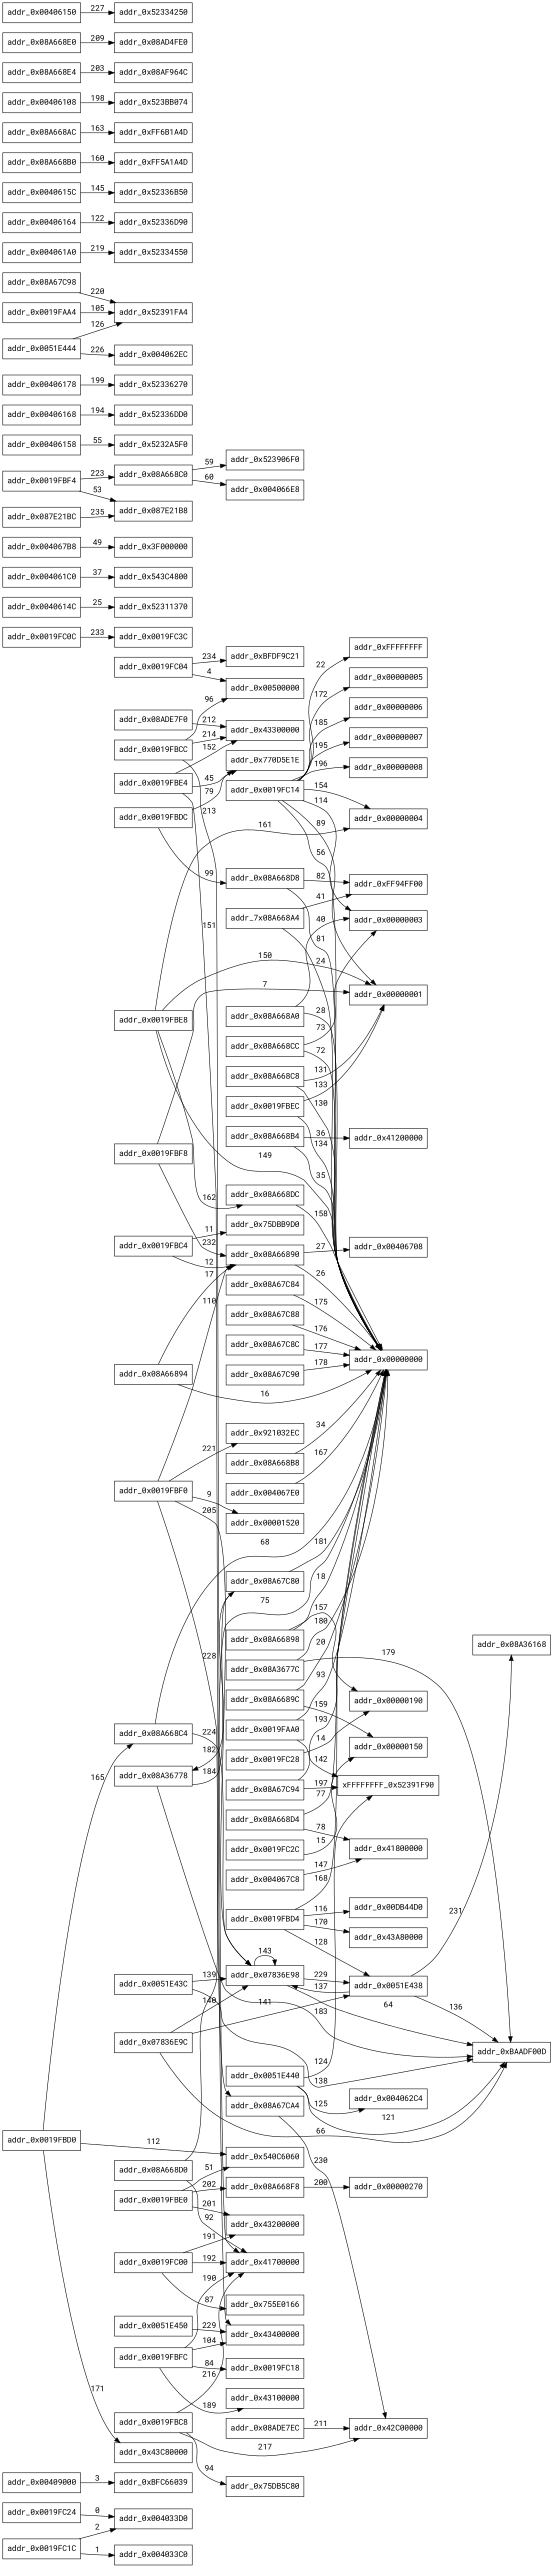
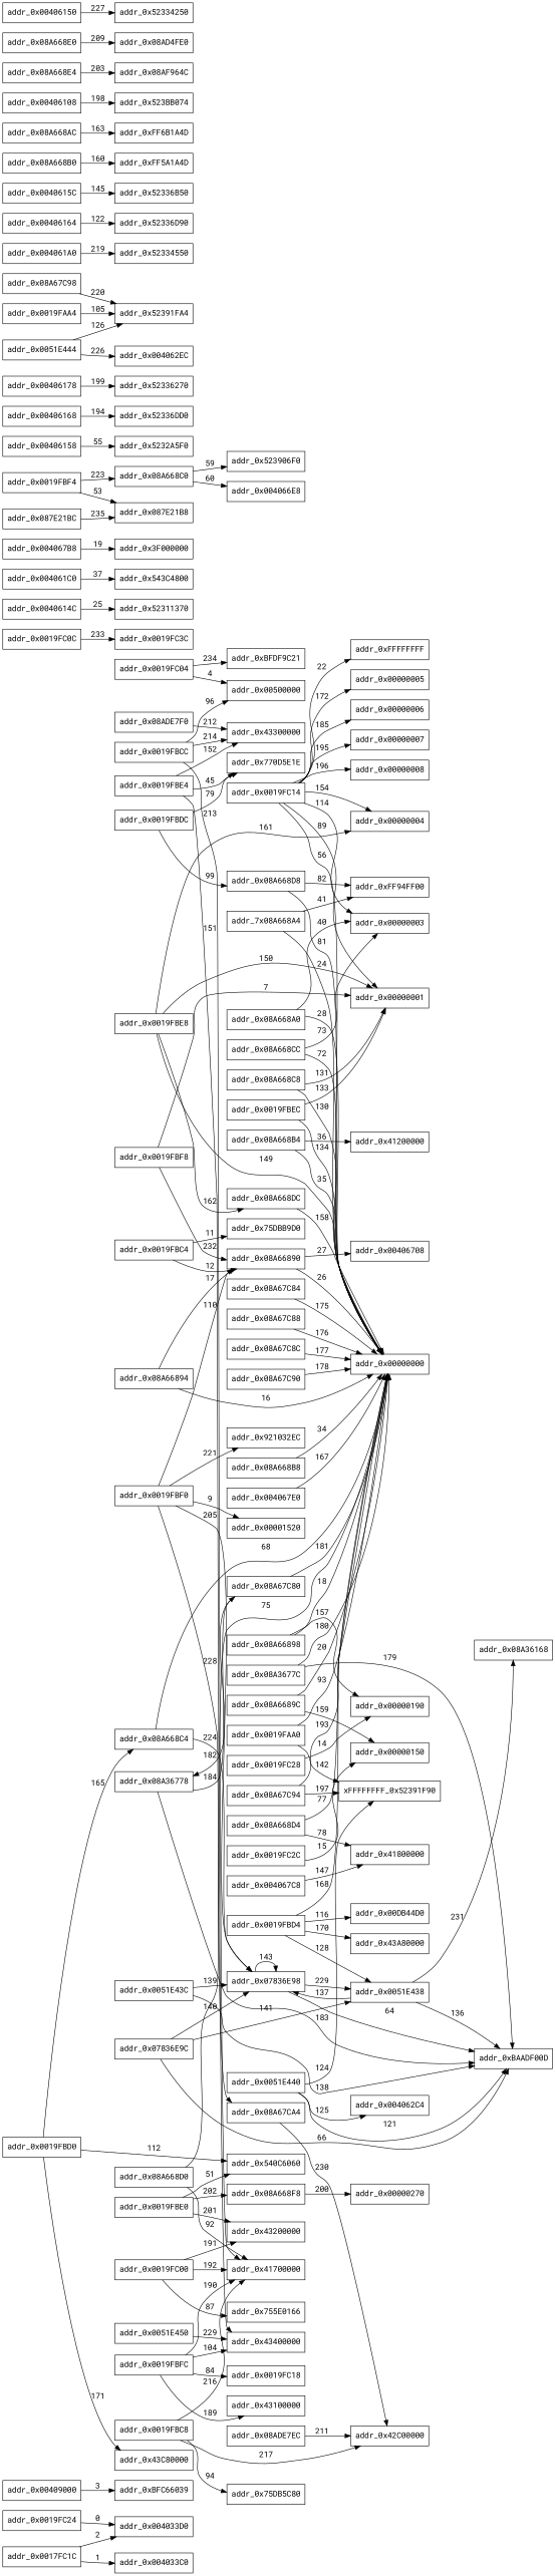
  strict digraph {
    fontname="Roboto Mono"
    rankdir=LR
    node [fontname="Roboto Mono" shape=box]
    edge [fontname="Roboto Mono"]
    addr_0x0019FC24
    addr_0x004033D0
-   addr_0x0019FC1C
+   addr_0x0019FC1C [label=addr_0x0017FC1C]
    addr_0x004033C0
    addr_0x00409000
    addr_0xBFC66039
    addr_0x0019FC04
    addr_0x00500000
    addr_0xBFDF9C21
    addr_0x0019FC0C
    addr_0x0019FC3C
    addr_0x0019FBF8
    addr_0x00000001
    addr_0x08A66890
    addr_0x00000000
    addr_0x00406708
    addr_0x0019FBF0
    addr_0x00001520
    addr_0x07836E98
    addr_0x921032EC
    addr_0x08A67CA4
    addr_0xBAADF00D
    addr_0x0051E438
    addr_0x42C00000
    addr_0x0019FBC4
    addr_0x75DBB9D0
    addr_0x0019FBEC
    addr_0x0019FC28
    addr_0x00000190
    addr_0x0019FC2C
    addr_0x00000150
    addr_0x08A66894
    addr_0x08A66898
    addr_0x08A6689C
    addr_0x0019FC14
    addr_0xFFFFFFFF
    addr_0x00000003
    addr_0x00000004
    addr_0x00000005
    addr_0x00000006
    addr_0x00000007
    addr_0x00000008
    n43 [label=addr_7x08A668A4]
    addr_0xFF94FF00
    addr_0x0040614C
    addr_0x52311370
    addr_0x08A668A0
    addr_0x08A668B8
    addr_0x08A668B4
    addr_0x41200000
    addr_0x004061C0
    addr_0x543C4800
    addr_0x004067E0
    addr_0x004067B8
    addr_0x3F000000
    addr_0x0019FBE4
    addr_0x770D5E1E
    addr_0x43400000
    addr_0x43300000
    addr_0x0019FBE0
    addr_0x540C6060
    addr_0x43200000
    addr_0x08A668F8
    addr_0x00000270
    addr_0x0019FBF4
    addr_0x087E21B8
    addr_0x08A668C0
    addr_0x523906F0
    addr_0x004066E8
    addr_0x00406158
    addr_0x5232A5F0
    addr_0x08A668C4
    addr_0x08A668C8
    addr_0x08A36168
    addr_0x07836E9C
    addr_0x08A668D8
    addr_0x08A668CC
    addr_0x08A668D0
    addr_0x41700000
    addr_0x08A668D4
    addr_0x41800000
    addr_0x0019FBDC
    addr_0x0019FBE8
    addr_0x08A668DC
    addr_0x0019FBFC
    addr_0x0019FC18
    addr_0x43100000
    addr_0x0019FC00
    addr_0x755E0166
    addr_0x0019FBC8
    addr_0x75DB5C80
    addr_0x0019FAA0
    n93 [label=xFFFFFFFF_0x52391F90]
    addr_0x0019FBCC
    addr_0x00406168
    addr_0x52336DD0
    addr_0x00406178
    addr_0x52336270
    addr_0x0019FAA4
    addr_0x52391FA4
    addr_0x004061A0
    addr_0x52334550
    addr_0x0019FBD0
    addr_0x43C80000
    addr_0x0019FBD4
    addr_0x00DB44D0
    addr_0x43A80000
    addr_0x0051E440
    addr_0x004062C4
    addr_0x00406164
    addr_0x52336D90
    addr_0x0051E444
    addr_0x004062EC
    addr_0x0051E43C
    addr_0x0040615C
    addr_0x52336B50
    addr_0x004067C8
    addr_0x08A668B0
    addr_0xFF5A1A4D
    addr_0x08A668AC
    addr_0xFF6B1A4D
    addr_0x08A67C80
    addr_0x08A36778
    addr_0x08A67C84
    addr_0x08A67C88
    addr_0x08A67C8C
    addr_0x08A67C90
    addr_0x08A3677C
    addr_0x08A67C94
    addr_0x00406108
    addr_0x523BB074
    addr_0x08A668E4
    addr_0x08AF964C
    addr_0x08A668E0
    addr_0x08AD4FE0
    addr_0x00406150
    addr_0x52334250
    addr_0x08ADE7EC
    addr_0x08ADE7F0
    addr_0x08A67C98
    addr_0x0051E450
    addr_0x087E21BC
    addr_0x0019FC24 -> addr_0x004033D0 [label=0]
    addr_0x0019FC1C -> addr_0x004033D0 [label=2]
    addr_0x0019FC1C -> addr_0x004033C0 [label=1]
    addr_0x00409000 -> addr_0xBFC66039 [label=3]
    addr_0x0019FC04 -> addr_0x00500000 [label=4]
    addr_0x0019FC04 -> addr_0xBFDF9C21 [label=234]
    addr_0x0019FC0C -> addr_0x0019FC3C [label=233]
    addr_0x0019FBF8 -> addr_0x00000001 [label=7]
    addr_0x0019FBF8 -> addr_0x08A66890 [label=232]
    addr_0x08A66890 -> addr_0x00000000 [label=26]
    addr_0x08A66890 -> addr_0x00406708 [label=27]
    addr_0x0019FBF0 -> addr_0x08A66890 [label=110]
    addr_0x0019FBF0 -> addr_0x00001520 [label=9]
    addr_0x0019FBF0 -> addr_0x07836E98 [label=205]
    addr_0x0019FBF0 -> addr_0x921032EC [label=221]
    addr_0x0019FBF0 -> addr_0x08A67CA4 [label=228]
    addr_0x07836E98 -> addr_0x07836E98 [label=143]
    addr_0x07836E98 -> addr_0xBAADF00D [label=64]
    addr_0x07836E98 -> addr_0x0051E438 [label=229]
    addr_0x08A67CA4 -> addr_0x42C00000 [label=230]
    addr_0x0051E438 -> addr_0x07836E98 [label=137]
    addr_0x0051E438 -> addr_0xBAADF00D [label=136]
    addr_0x0051E438 -> addr_0x08A36168 [label=231]
    addr_0x0019FBC4 -> addr_0x08A66890 [label=12]
    addr_0x0019FBC4 -> addr_0x75DBB9D0 [label=11]
    addr_0x0019FBEC -> addr_0x00000001 [label=133]
    addr_0x0019FBEC -> addr_0x00000000 [label=134]
    addr_0x0019FC28 -> addr_0x00000190 [label=14]
    addr_0x0019FC2C -> addr_0x00000150 [label=15]
    addr_0x08A66894 -> addr_0x08A66890 [label=17]
    addr_0x08A66894 -> addr_0x00000000 [label=16]
    addr_0x08A66898 -> addr_0x00000000 [label=18]
    addr_0x08A66898 -> addr_0x00000190 [label=157]
    addr_0x08A6689C -> addr_0x00000000 [label=20]
    addr_0x08A6689C -> addr_0x00000150 [label=159]
    addr_0x0019FC14 -> addr_0x00000001 [label=89]
    addr_0x0019FC14 -> addr_0x00000000 [label=56]
    addr_0x0019FC14 -> addr_0xFFFFFFFF [label=22]
    addr_0x0019FC14 -> addr_0x00000003 [label=114]
    addr_0x0019FC14 -> addr_0x00000004 [label=154]
    addr_0x0019FC14 -> addr_0x00000005 [label=172]
    addr_0x0019FC14 -> addr_0x00000006 [label=185]
    addr_0x0019FC14 -> addr_0x00000007 [label=195]
    addr_0x0019FC14 -> addr_0x00000008 [label=196]
    n43 -> addr_0x00000000 [label=24]
    n43 -> addr_0xFF94FF00 [label=41]
    addr_0x0040614C -> addr_0x52311370 [label=25]
    addr_0x08A668A0 -> addr_0x00000000 [label=28]
    addr_0x08A668A0 -> addr_0x00000003 [label=40]
    addr_0x08A668B8 -> addr_0x00000000 [label=34]
    addr_0x08A668B4 -> addr_0x00000000 [label=35]
    addr_0x08A668B4 -> addr_0x41200000 [label=36]
    addr_0x004061C0 -> addr_0x543C4800 [label=37]
    addr_0x004067E0 -> addr_0x00000000 [label=167]
-   addr_0x004067B8 -> addr_0x3F000000 [label=49]
+   addr_0x004067B8 -> addr_0x3F000000 [label=19]
    addr_0x0019FBE4 -> addr_0x770D5E1E [label=45]
    addr_0x0019FBE4 -> addr_0x43400000 [label=151]
    addr_0x0019FBE4 -> addr_0x43300000 [label=152]
    addr_0x0019FBE0 -> addr_0x540C6060 [label=51]
    addr_0x0019FBE0 -> addr_0x43200000 [label=201]
    addr_0x0019FBE0 -> addr_0x08A668F8 [label=202]
    addr_0x08A668F8 -> addr_0x00000270 [label=200]
    addr_0x0019FBF4 -> addr_0x087E21B8 [label=53]
    addr_0x0019FBF4 -> addr_0x08A668C0 [label=223]
    addr_0x08A668C0 -> addr_0x523906F0 [label=59]
    addr_0x08A668C0 -> addr_0x004066E8 [label=60]
    addr_0x00406158 -> addr_0x5232A5F0 [label=55]
    addr_0x08A668C4 -> addr_0x00000000 [label=68]
    addr_0x08A668C4 -> addr_0x07836E98 [label=224]
    addr_0x08A668C8 -> addr_0x00000001 [label=131]
    addr_0x08A668C8 -> addr_0x00000000 [label=130]
    addr_0x07836E9C -> addr_0x07836E98 [label=140]
    addr_0x07836E9C -> addr_0xBAADF00D [label=66]
    addr_0x07836E9C -> addr_0x0051E438 [label=141]
    addr_0x08A668D8 -> addr_0x00000000 [label=81]
    addr_0x08A668D8 -> addr_0xFF94FF00 [label=82]
    addr_0x08A668CC -> addr_0x00000000 [label=72]
    addr_0x08A668CC -> addr_0x00000003 [label=73]
    addr_0x08A668D0 -> addr_0x00000000 [label=75]
    addr_0x08A668D0 -> addr_0x41700000 [label=92]
    addr_0x08A668D4 -> addr_0x00000000 [label=77]
    addr_0x08A668D4 -> addr_0x41800000 [label=78]
    addr_0x0019FBDC -> addr_0x770D5E1E [label=79]
    addr_0x0019FBDC -> addr_0x08A668D8 [label=99]
    addr_0x0019FBE8 -> addr_0x00000001 [label=150]
    addr_0x0019FBE8 -> addr_0x00000000 [label=149]
    addr_0x0019FBE8 -> addr_0x00000004 [label=161]
    addr_0x0019FBE8 -> addr_0x08A668DC [label=162]
    addr_0x08A668DC -> addr_0x00000000 [label=158]
    addr_0x0019FBFC -> addr_0x43400000 [label=104]
    addr_0x0019FBFC -> addr_0x41700000 [label=190]
    addr_0x0019FBFC -> addr_0x0019FC18 [label=84]
    addr_0x0019FBFC -> addr_0x43100000 [label=189]
    addr_0x0019FC00 -> addr_0x43200000 [label=191]
    addr_0x0019FC00 -> addr_0x41700000 [label=192]
    addr_0x0019FC00 -> addr_0x755E0166 [label=87]
    addr_0x0019FBC8 -> addr_0x42C00000 [label=217]
    addr_0x0019FBC8 -> addr_0x41700000 [label=216]
    addr_0x0019FBC8 -> addr_0x75DB5C80 [label=94]
    addr_0x0019FAA0 -> addr_0x00000000 [label=93]
    addr_0x0019FAA0 -> n93 [label=142]
    addr_0x0019FBCC -> addr_0x00500000 [label=96]
    addr_0x0019FBCC -> addr_0x43300000 [label=214]
    addr_0x0019FBCC -> addr_0x41700000 [label=213]
    addr_0x00406168 -> addr_0x52336DD0 [label=194]
    addr_0x00406178 -> addr_0x52336270 [label=199]
    addr_0x0019FAA4 -> addr_0x52391FA4 [label=105]
    addr_0x004061A0 -> addr_0x52334550 [label=219]
    addr_0x0019FBD0 -> addr_0x540C6060 [label=112]
    addr_0x0019FBD0 -> addr_0x08A668C4 [label=165]
    addr_0x0019FBD0 -> addr_0x43C80000 [label=171]
    addr_0x0019FBD4 -> addr_0x00000000 [label=168]
    addr_0x0019FBD4 -> addr_0x0051E438 [label=128]
    addr_0x0019FBD4 -> addr_0x00DB44D0 [label=116]
    addr_0x0019FBD4 -> addr_0x43A80000 [label=170]
    addr_0x0051E440 -> addr_0xBAADF00D [label=121]
    addr_0x0051E440 -> n93 [label=124]
    addr_0x0051E440 -> addr_0x004062C4 [label=125]
    addr_0x00406164 -> addr_0x52336D90 [label=122]
    addr_0x0051E444 -> addr_0x52391FA4 [label=126]
    addr_0x0051E444 -> addr_0x004062EC [label=226]
    addr_0x0051E43C -> addr_0x07836E98 [label=139]
    addr_0x0051E43C -> addr_0xBAADF00D [label=138]
    addr_0x0040615C -> addr_0x52336B50 [label=145]
    addr_0x004067C8 -> addr_0x41800000 [label=147]
    addr_0x08A668B0 -> addr_0xFF5A1A4D [label=160]
    addr_0x08A668AC -> addr_0xFF6B1A4D [label=163]
    addr_0x08A67C80 -> addr_0x00000000 [label=181]
    addr_0x08A67C80 -> addr_0x08A36778 [label=182]
    addr_0x08A36778 -> addr_0xBAADF00D [label=183]
    addr_0x08A36778 -> addr_0x08A67C80 [label=184]
    addr_0x08A67C84 -> addr_0x00000000 [label=175]
    addr_0x08A67C88 -> addr_0x00000000 [label=176]
    addr_0x08A67C8C -> addr_0x00000000 [label=177]
    addr_0x08A67C90 -> addr_0x00000000 [label=178]
    addr_0x08A3677C -> addr_0x00000000 [label=180]
    addr_0x08A3677C -> addr_0xBAADF00D [label=179]
    addr_0x08A67C94 -> addr_0x00000000 [label=193]
    addr_0x08A67C94 -> n93 [label=197]
    addr_0x00406108 -> addr_0x523BB074 [label=198]
    addr_0x08A668E4 -> addr_0x08AF964C [label=203]
    addr_0x08A668E0 -> addr_0x08AD4FE0 [label=209]
    addr_0x00406150 -> addr_0x52334250 [label=227]
    addr_0x08ADE7EC -> addr_0x42C00000 [label=211]
    addr_0x08ADE7F0 -> addr_0x43300000 [label=212]
    addr_0x08A67C98 -> addr_0x52391FA4 [label=220]
    addr_0x0051E450 -> addr_0x43400000 [label=229]
    addr_0x087E21BC -> addr_0x087E21B8 [label=235]
  }
